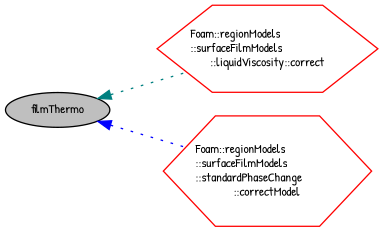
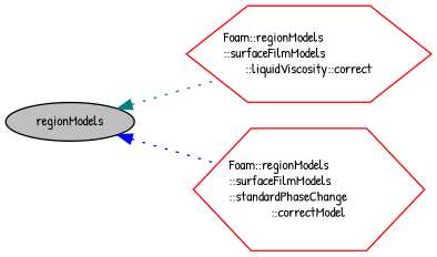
  digraph {
    rankdir=LR
    fontname="Patrick Hand"
    node [color=red fontname="Patrick Hand" fontsize=10 shape=hexagon]
    edge [dir=back fontname="Patrick Hand" fontsize=10 labelfontname=FreeSans labelfontsize=10 style=dotted]
-   n1 [color=black fillcolor=grey75 fontcolor=black height=0.2 label=filmThermo shape=ellipse style=filled width=0.4]
+   n1 [color=black fillcolor=grey75 fontcolor=black height=0.2 label=regionModels shape=ellipse style=filled width=0.4]
    n2 [height=0.2 label="Foam::regionModels\l::surfaceFilmModels\l::liquidViscosity::correct" width=0.4]
    n3 [height=0.2 label="Foam::regionModels\l::surfaceFilmModels\l::standardPhaseChange\l::correctModel" width=0.4]
    n1 -> n2 [color=teal]
    n1 -> n3 [color=blue]
  }
